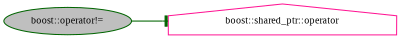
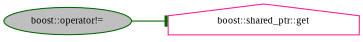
  digraph {
    rankdir=LR
    fontname="Liberation Serif"
    node [fontname="Liberation Serif" fontsize=10]
    n1 [color=darkgreen fillcolor=grey75 fontcolor=black height=0.2 label="boost::operator!=" shape=ellipse style=filled width=0.4]
-   n2 [color=deeppink height=0.2 label="boost::shared_ptr::operator" shape=house width=0.4]
+   n2 [color=deeppink height=0.2 label="boost::shared_ptr::get" shape=house width=0.4]
    n1 -> n2 [color=darkgreen fontname="Liberation Serif" fontsize=10 labelfontname=FreeSans labelfontsize=10 style=solid arrowhead=tee]
  }
